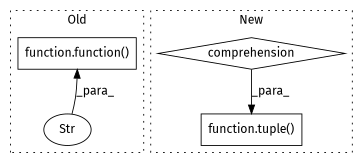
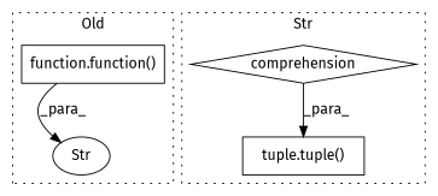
  digraph {
    fontname="Fira Sans"
    node [a=75 fontname="Fira Sans" l="6,1" shape=box]
    edge [fontname="Fira Sans"]
    n1 [label="function.function()" s="2153,2170"]
    n2 [a=66 l=11 label=Str s=2159 shape=ellipse]
-   n3 [label="function.tuple()" s="1010,1078"]
+   n3 [label="tuple.tuple()" s="1010,1078"]
    n4 [a=45 l=3 label=comprehension s=1052 shape=diamond]
    subgraph cluster_1 {
      label=Old
      style=dotted
      n1
      n2
    }
    subgraph cluster_2 {
-     label=New
+     label=Str
      style=dotted
      n3
      n4
    }
-   n2 -> n1 [label=_para_]
+   n1 -> n2 [label=_para_]
    n4 -> n3 [label=_para_]
  }
